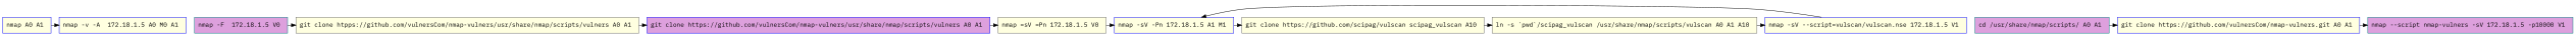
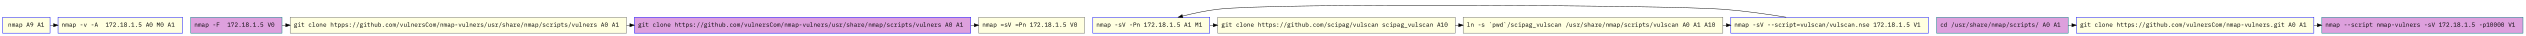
  digraph {
    fontname="IBM Plex Mono"
    rankdir=TB
    node [color=blue fillcolor=lightyellow fontname="IBM Plex Mono" shape=box style=filled]
    edge [constraint=false fontname="IBM Plex Mono"]
-   n1 [label="nmap A0 A1 "]
+   n1 [label="nmap A9 A1"]
    n2 [label="nmap -v -A  172.18.1.5 A0 M0 A1 "]
    n3 [color=teal fillcolor=plum label="nmap -F  172.18.1.5 V0 "]
    n4 [color=gray40 label="git clone htpps://github.com/vulnersCom/nmap-vulners/usr/share/nmap/scripts/vulners A0 A1 "]
    n5 [fillcolor=plum label="git clone https://github.com/vulnersCom/nmap-vulners/usr/share/nmap/scripts/vulners A0 A1 "]
    n6 [color=gray40 label="nmap =sV =Pn 172.18.1.5 V0 "]
    n7 [label="nmap -sV -Pn 172.18.1.5 A1 M1 "]
    n8 [color=gray40 label="git clone https://github.com/scipag/vulscan scipag_vulscan A10 "]
    n9 [color=gray40 label="ln -s `pwd`/scipag_vulscan /usr/share/nmap/scripts/vulscan A0 A1 A10 "]
    n10 [label="nmap -sV --script=vulscan/vulscan.nse 172.18.1.5 V1 "]
    n11 [color=teal fillcolor=plum label="cd /usr/share/nmap/scripts/ A0 A1 "]
    n12 [label="git clone https://github.com/vulnersCom/nmap-vulners.git A0 A1 "]
    n13 [color=teal fillcolor=plum label="nmap --script nmap-vulners -sV 172.18.1.5 -p10000 V1 "]
    n1 -> n2
    n3 -> n4
    n4 -> n5
    n5 -> n6
-   n6 -> n7
    n7 -> n8
    n8 -> n9
    n9 -> n10
    n10 -> n7
    n11 -> n12
    n12 -> n13
  }
